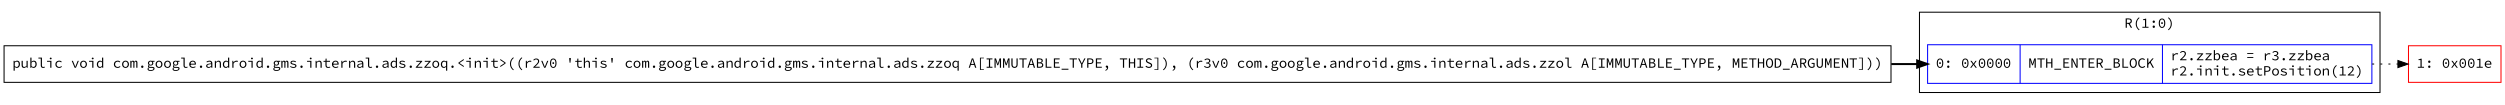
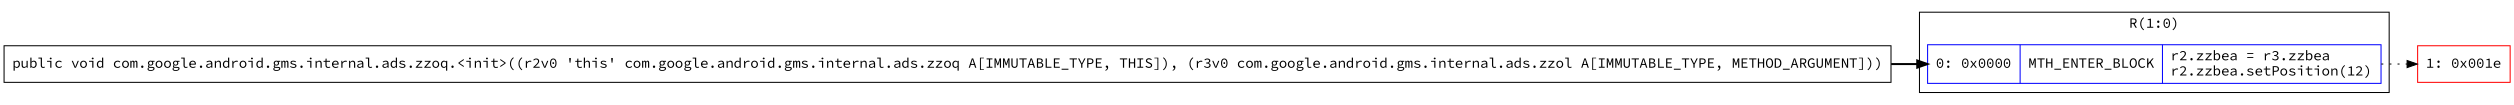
  digraph {
    rankdir=LR
    fontname="Source Code Pro"
    node [shape=record fontname="Source Code Pro"]
    edge [fontname="Source Code Pro"]
-   n1 [color=blue label="{0\:\ 0x0000|MTH_ENTER_BLOCK\l|r2.zzbea = r3.zzbea\lr2.init.setPosition(12)\l}"]
+   n1 [color=blue label="{0\:\ 0x0000|MTH_ENTER_BLOCK\l|r2.zzbea = r3.zzbea\lr2.zzbea.setPosition(12)\l}"]
    n2 [color=red label="{1\:\ 0x001e}"]
    n3 [label="{public void com.google.android.gms.internal.ads.zzoq.\<init\>((r2v0 'this' com.google.android.gms.internal.ads.zzoq A[IMMUTABLE_TYPE, THIS]), (r3v0 com.google.android.gms.internal.ads.zzol A[IMMUTABLE_TYPE, METHOD_ARGUMENT])) }"]
    subgraph cluster_1 {
      label="R(1:0)"
      n1
    }
    n1 -> n2 [style=dotted]
    n3 -> n1 [style=bold]
  }
